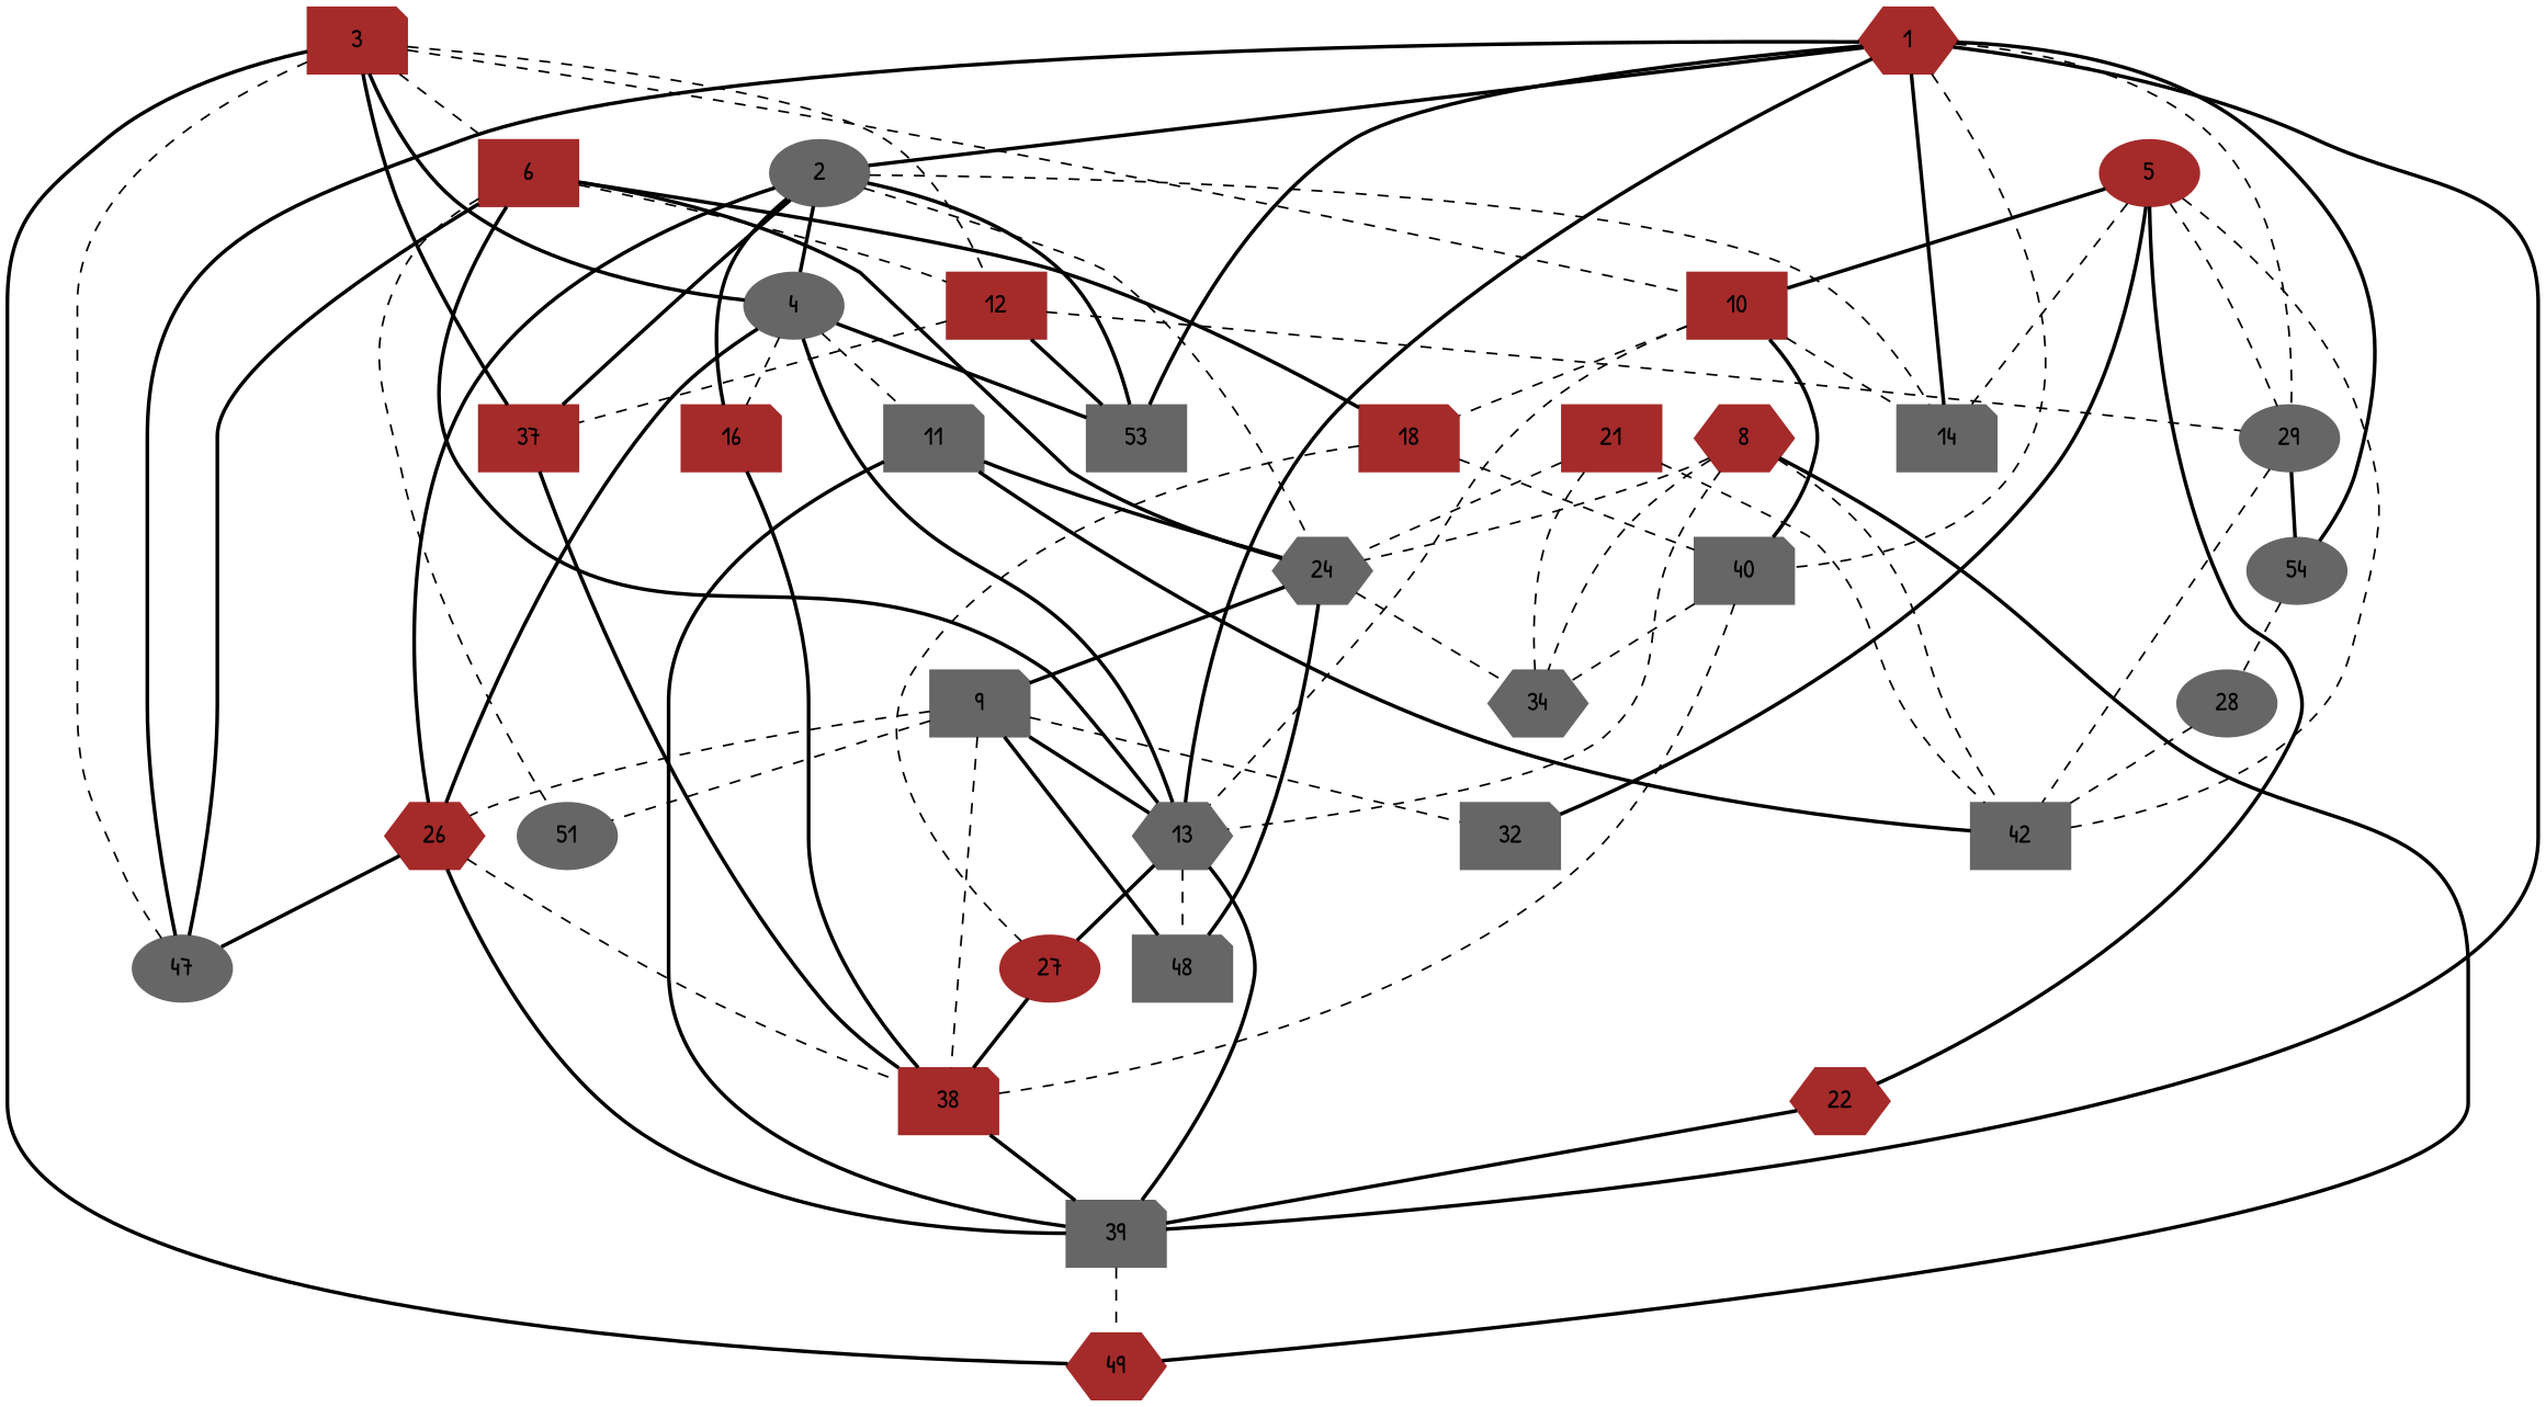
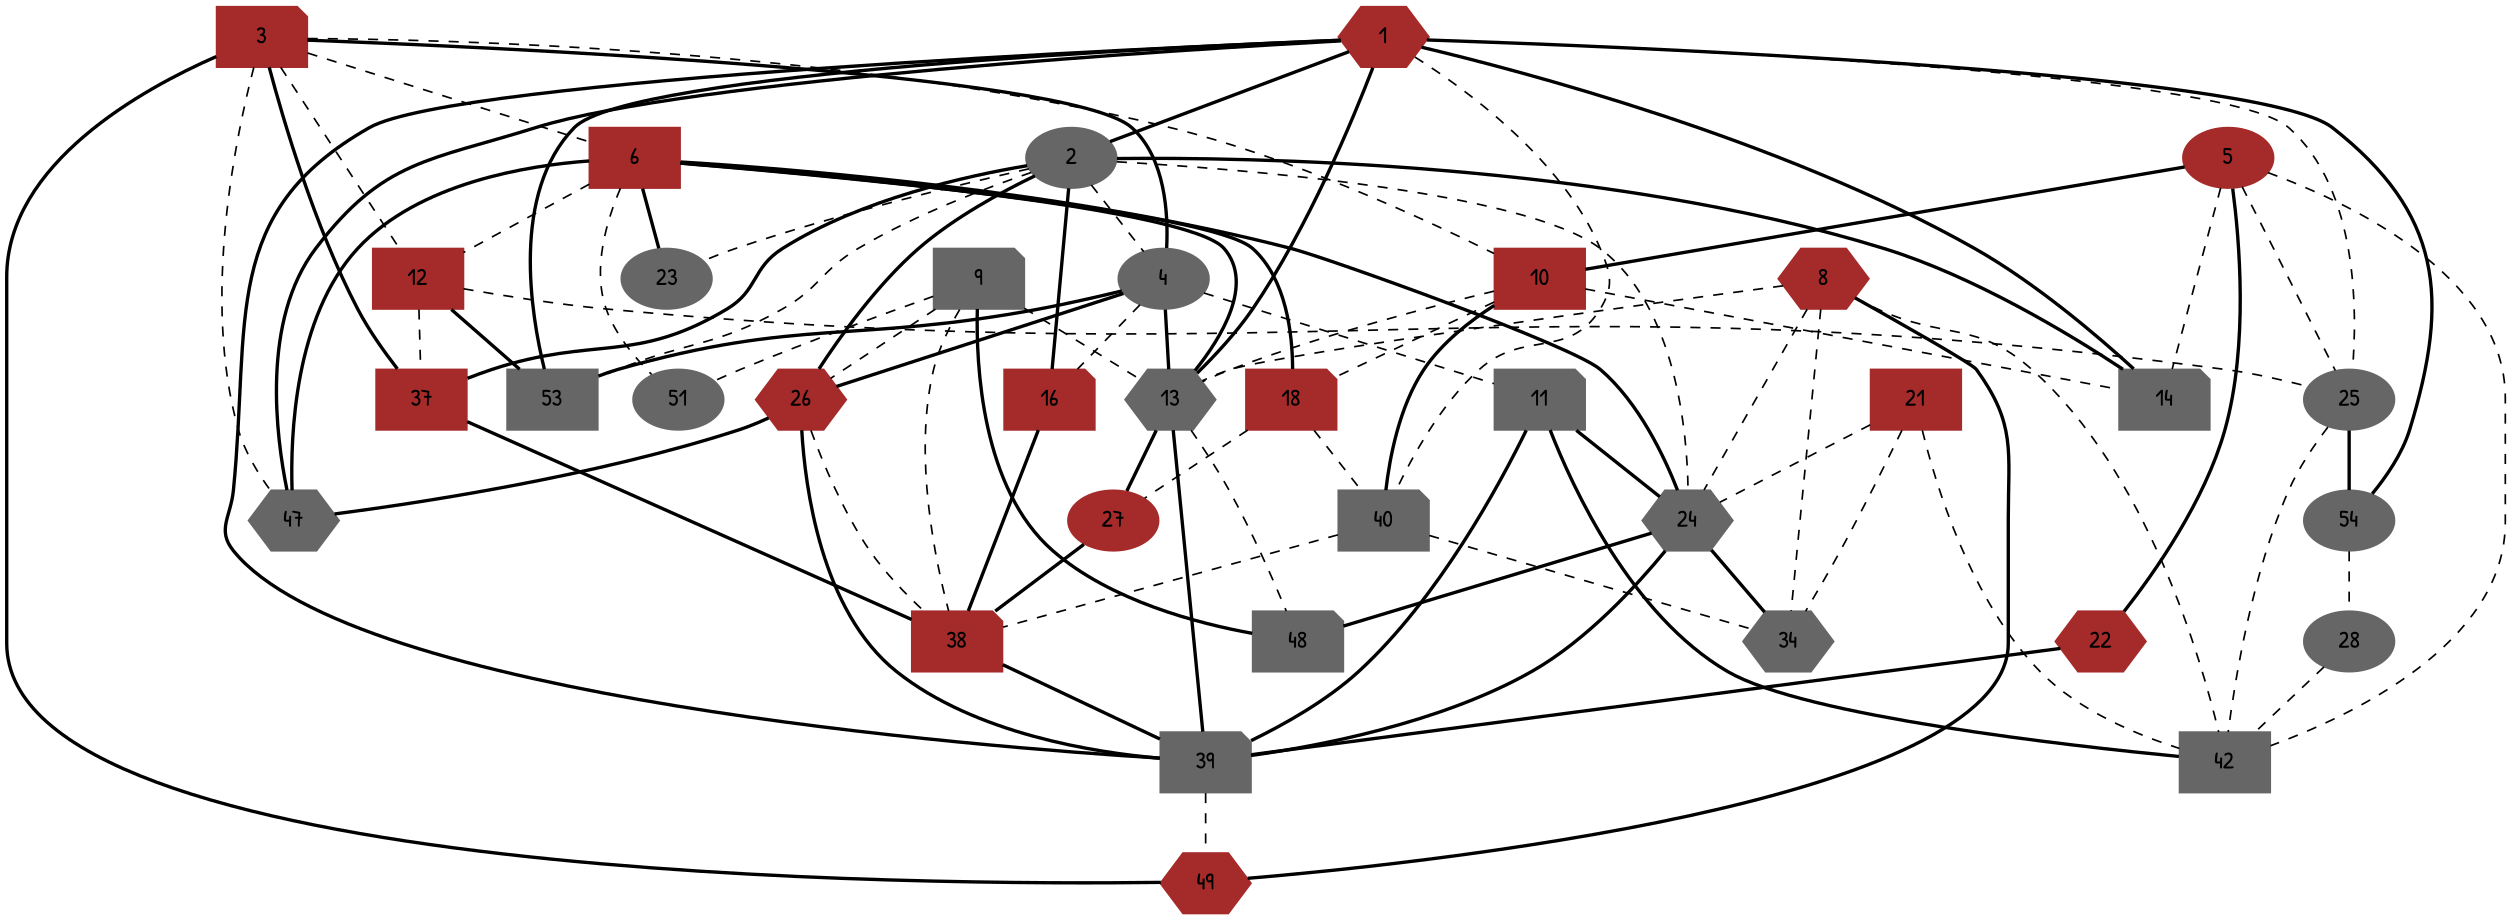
  graph {
    fontname="Patrick Hand"
    node [color=gray40 fontname="Patrick Hand" shape=note style=filled]
    edge [fontname="Patrick Hand" style=dashed]
    1 [color=brown shape=hexagon super="+15"]
    2 [shape=ellipse super="+7"]
    13 [shape=hexagon super="+29"]
    14
    n5 [label=40]
-   25 [shape=ellipse super="+43" label=29]
+   25 [shape=ellipse super="+43"]
    39 [super="+41"]
-   47 [shape=ellipse super="+55"]
+   47 [shape=hexagon super="+55"]
    53 [shape=box]
    54 [shape=ellipse]
    4 [shape=ellipse super="+45"]
    16 [color=brown]
+   23 [shape=ellipse]
    24 [shape=hexagon super="+36"]
    26 [color=brown shape=hexagon super="+33"]
    37 [color=brown shape=box]
    27 [color=brown shape=ellipse]
    48
    34 [shape=hexagon super="+46"]
    38 [color=brown super="+42"]
    n21 [label=42 shape=box super="+50"]
    49 [color=brown shape=hexagon]
    28 [shape=ellipse]
    11
    3 [color=brown super="+35"]
    6 [color=brown shape=box super="+31"]
    10 [color=brown shape=box super="+17"]
    12 [color=brown shape=box super="+40"]
    18 [color=brown super="+19"]
    51 [shape=ellipse]
    5 [color=brown shape=ellipse super="+30"]
    22 [color=brown shape=hexagon]
-   32
    8 [color=brown shape=hexagon]
    9 [super="+52"]
    21 [color=brown shape=box]
    1 -- 2 [style=bold]
    1 -- 13 [style=bold]
    1 -- 14 [style=bold]
    1 -- n5
    1 -- 25
    1 -- 39 [style=bold]
    1 -- 47 [style=bold]
    1 -- 53 [style=bold]
    1 -- 54 [style=bold]
-   2 -- 14
-   2 -- 53 [style=bold]
-   2 -- 4 [style=bold]
+   2 -- 14 [style=bold]
+   2 -- 53
+   2 -- 4
    2 -- 16 [style=bold]
+   2 -- 23
    2 -- 24
    2 -- 26 [style=bold]
    2 -- 37 [style=bold]
    13 -- 39 [style=bold]
    13 -- 27 [style=bold]
    13 -- 48 [weight=2]
    n5 -- 34
    n5 -- 38
    25 -- 54 [style=bold]
    25 -- n21
    39 -- 49
    54 -- 28
    4 -- 13 [style=bold]
    4 -- 53 [style=bold]
    4 -- 16
    4 -- 26 [style=bold]
    4 -- 11
    16 -- 38 [style=bold]
-   24 -- 9 [style=bold]
+   24 -- 39 [style=bold]
    24 -- 48 [style=bold]
-   24 -- 34
+   24 -- 34 [style=bold]
    26 -- 39 [style=bold]
    26 -- 47 [style=bold]
    26 -- 38
    37 -- 38 [style=bold]
    27 -- 38 [style=bold]
    38 -- 39 [style=bold]
    28 -- n21
    11 -- 39 [style=bold]
    11 -- 24 [style=bold]
    11 -- n21 [style=bold]
    3 -- 47
    3 -- 4 [style=bold]
    3 -- 37 [style=bold]
    3 -- 49 [style=bold]
    3 -- 6
    3 -- 10
    3 -- 12
    6 -- 13 [style=bold]
    6 -- 47 [style=bold]
+   6 -- 23 [style=bold]
    6 -- 24 [style=bold]
    6 -- 12
    6 -- 18 [style=bold]
    6 -- 51
    10 -- 13
    10 -- 14
    10 -- n5 [style=bold]
    10 -- 18
    12 -- 25
    12 -- 53 [style=bold]
    12 -- 37
    18 -- n5
    18 -- 27
    5 -- 14
    5 -- 25
    5 -- n21
    5 -- 10 [style=bold weight=2]
    5 -- 22 [style=bold]
-   5 -- 32 [style=bold]
    22 -- 39 [style=bold]
    8 -- 13
    8 -- 24
    8 -- 34
    8 -- n21
    8 -- 49 [style=bold]
-   9 -- 13 [style=bold]
+   9 -- 13
    9 -- 26
    9 -- 48 [style=bold]
    9 -- 38
    9 -- 51
-   9 -- 32
    21 -- 24
    21 -- 34
    21 -- n21
  }
